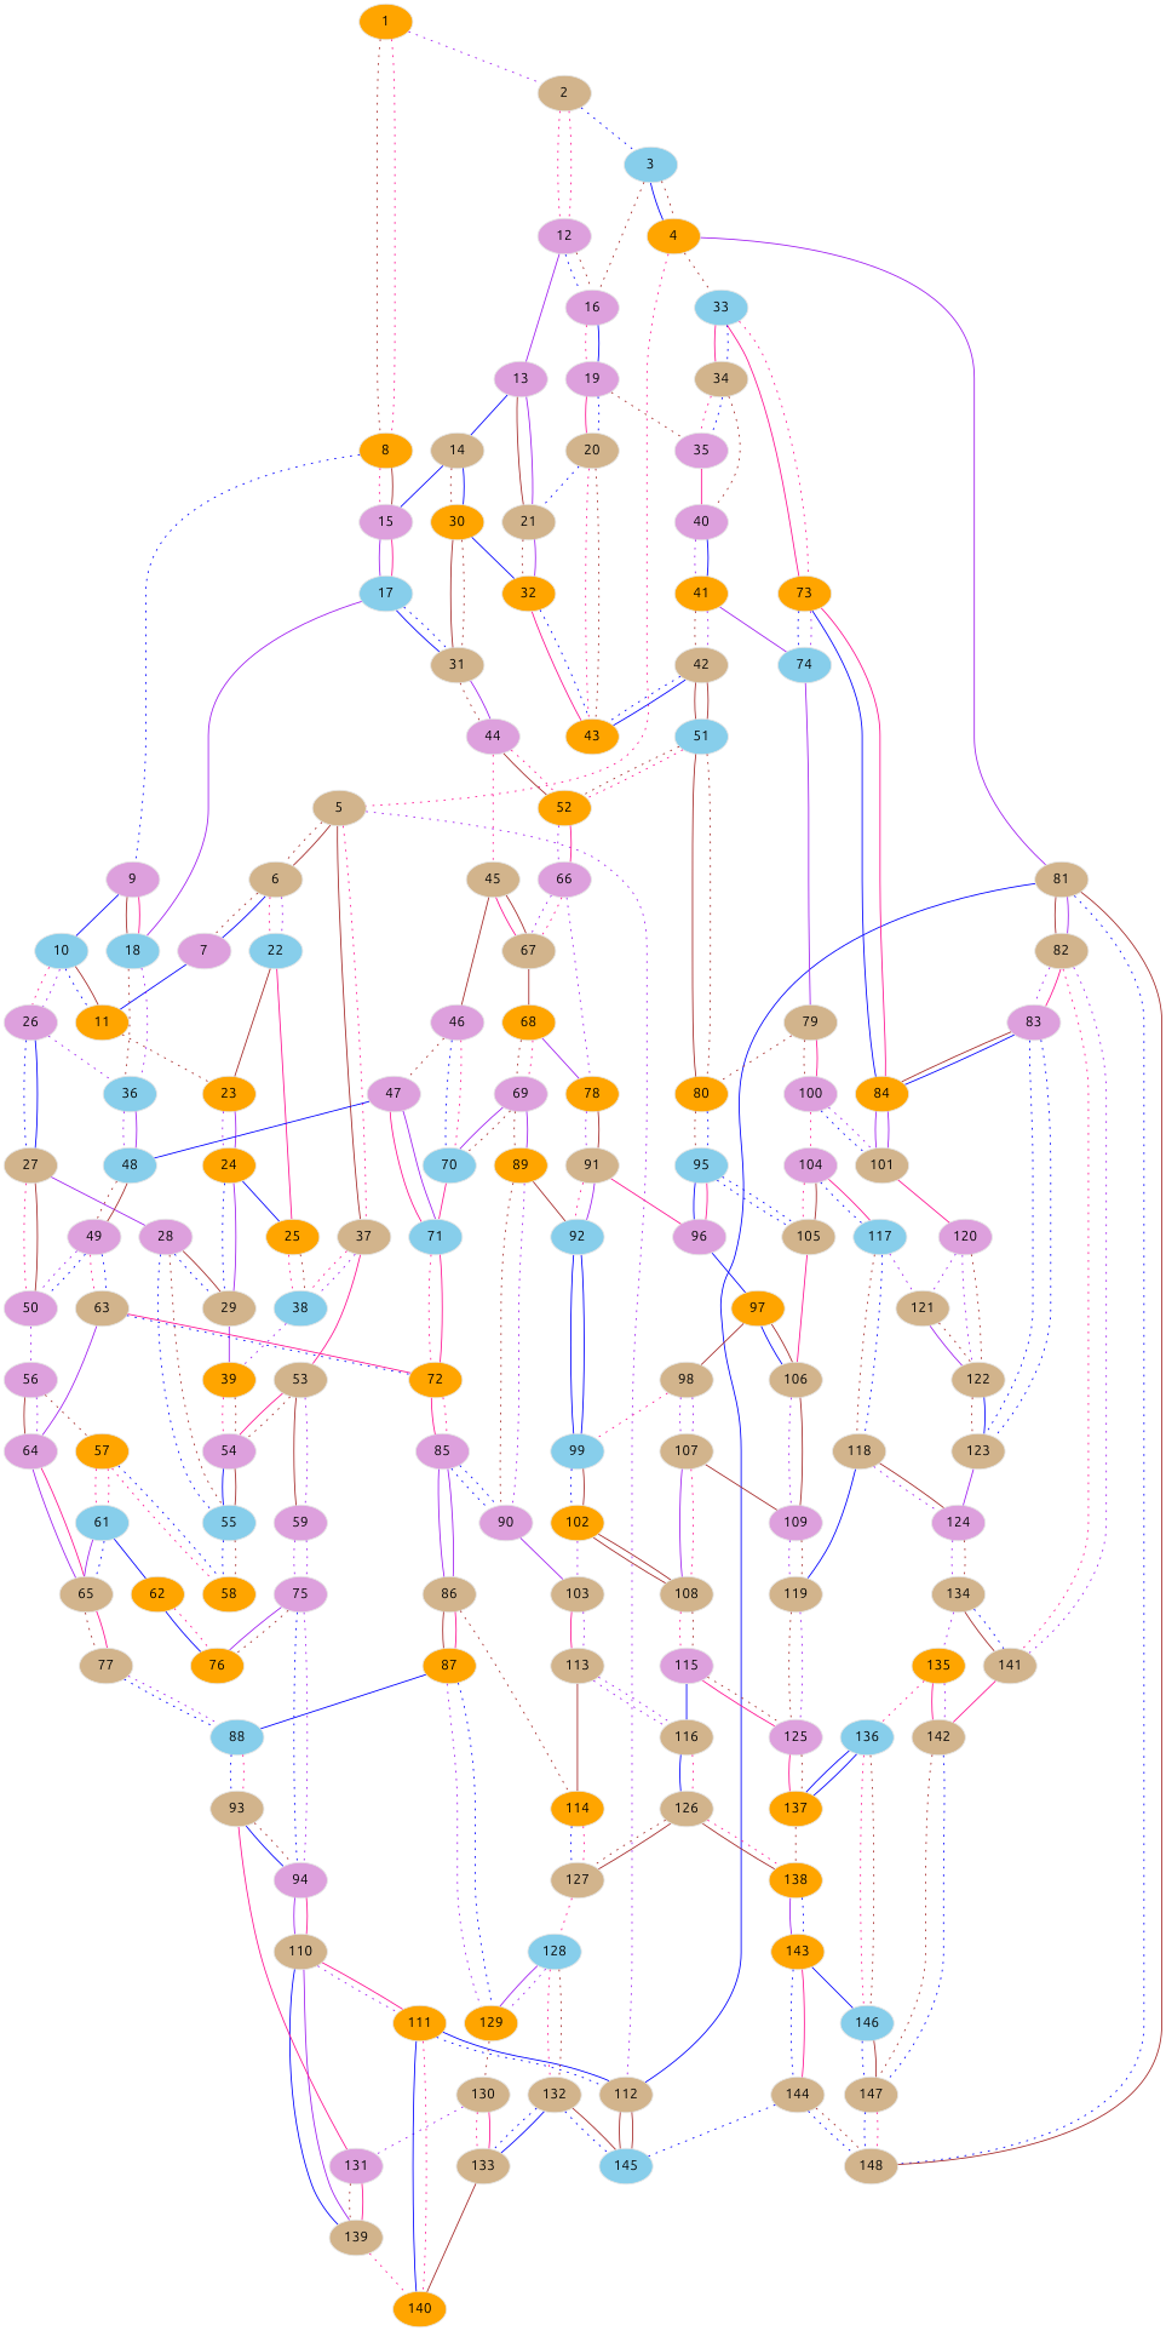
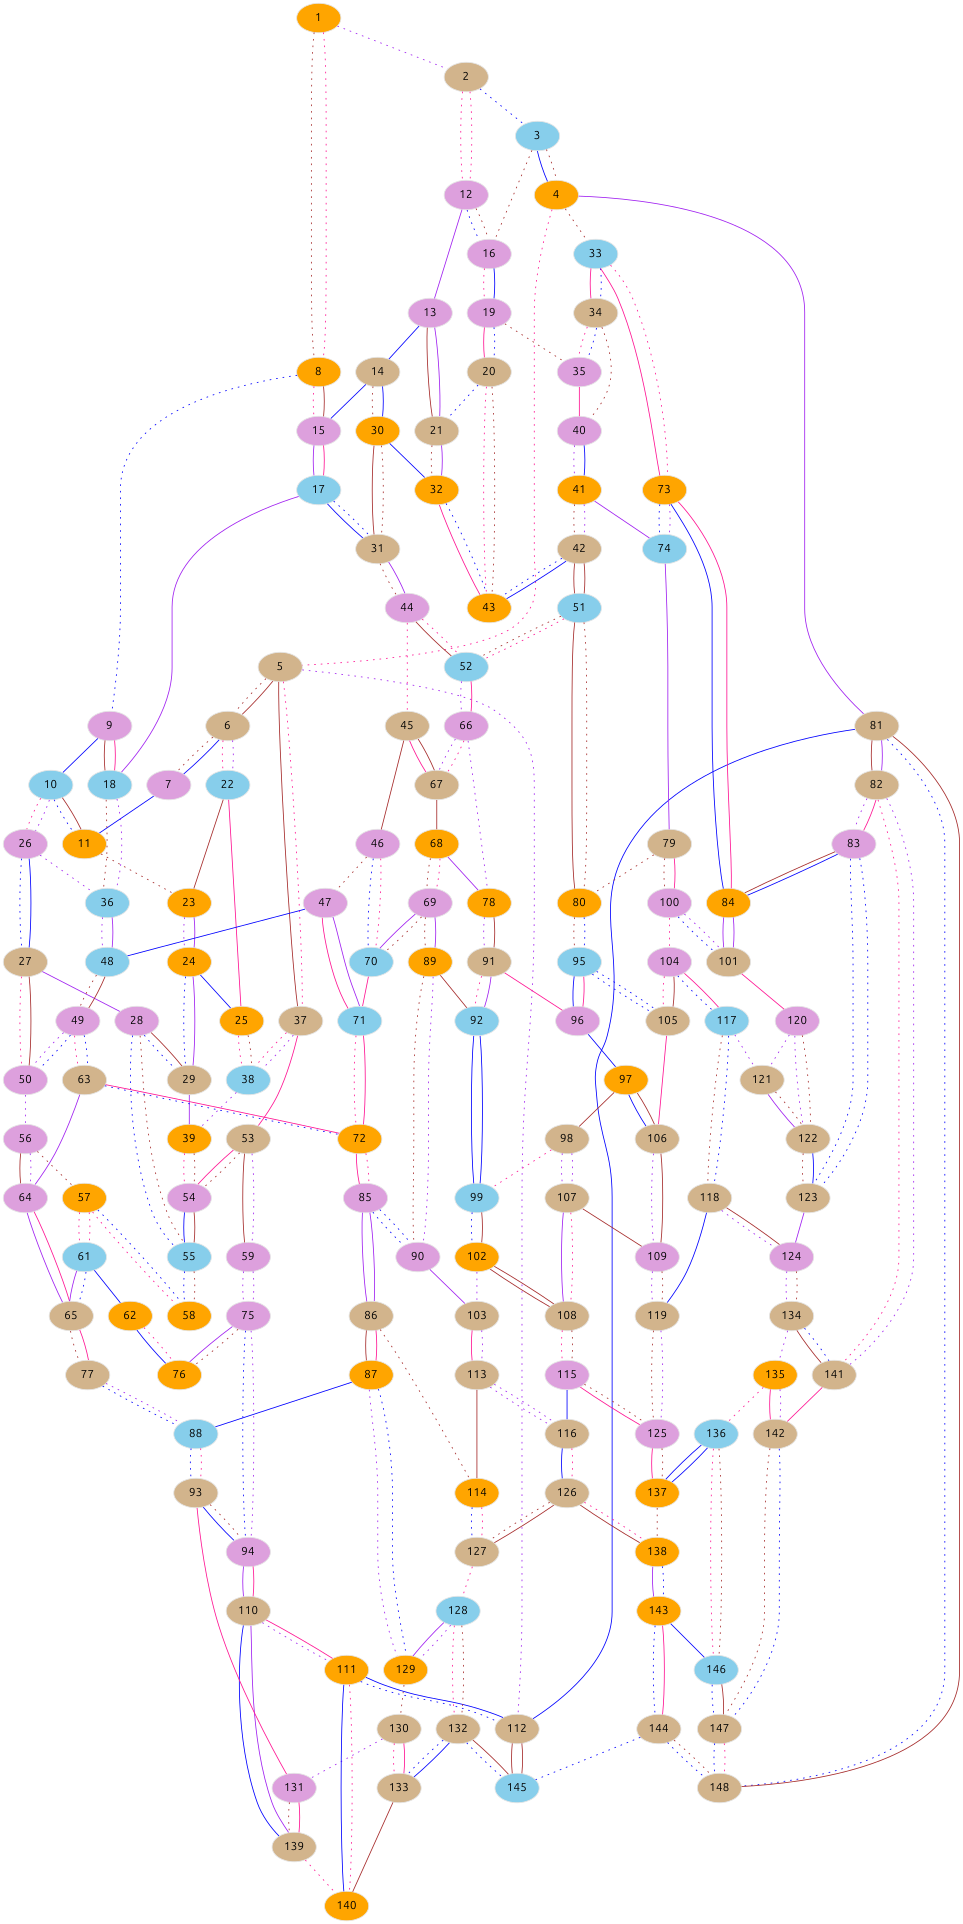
  graph {
    fontname=Ubuntu
    node [color=gray90 fillcolor=tan fontname=Ubuntu style=filled]
    edge [color=brown fontname=Ubuntu style=dotted]
    1 [fillcolor=orange]
    2
    8 [fillcolor=orange]
    3 [fillcolor=skyblue]
    12 [fillcolor=plum]
    9 [fillcolor=plum]
    15 [fillcolor=plum]
    4 [fillcolor=orange]
    16 [fillcolor=plum]
    13 [fillcolor=plum]
    5
    33 [fillcolor=skyblue]
    81
    19 [fillcolor=plum]
    6
    37
    112
    34
    73 [fillcolor=orange]
    82
    148
    7 [fillcolor=plum]
    22 [fillcolor=skyblue]
    38 [fillcolor=skyblue]
    53
    145 [fillcolor=skyblue]
    11 [fillcolor=orange]
    23 [fillcolor=orange]
    25 [fillcolor=orange]
    10 [fillcolor=skyblue]
    18 [fillcolor=skyblue]
    17 [fillcolor=skyblue]
    26 [fillcolor=plum]
    36 [fillcolor=skyblue]
    27
    24 [fillcolor=orange]
    14
    21
    30 [fillcolor=orange]
    32 [fillcolor=orange]
    31
    20
    35 [fillcolor=plum]
    44 [fillcolor=plum]
    48 [fillcolor=skyblue]
    43 [fillcolor=orange]
    40 [fillcolor=plum]
    29
    39 [fillcolor=orange]
    28 [fillcolor=plum]
    50 [fillcolor=plum]
    55 [fillcolor=skyblue]
    56 [fillcolor=plum]
    58 [fillcolor=orange]
    54 [fillcolor=plum]
    45
-   52 [fillcolor=orange]
+   52 [fillcolor=skyblue]
    74 [fillcolor=skyblue]
    84 [fillcolor=orange]
    41 [fillcolor=orange]
    49 [fillcolor=plum]
    59 [fillcolor=plum]
    42
    51 [fillcolor=skyblue]
    79
    80 [fillcolor=orange]
    46 [fillcolor=plum]
    67
    66 [fillcolor=plum]
    47 [fillcolor=plum]
    70 [fillcolor=skyblue]
    68 [fillcolor=orange]
    71 [fillcolor=skyblue]
    72 [fillcolor=orange]
    63
    64 [fillcolor=plum]
    57 [fillcolor=orange]
    95 [fillcolor=skyblue]
    78 [fillcolor=orange]
    75 [fillcolor=plum]
    61 [fillcolor=skyblue]
    65
    62 [fillcolor=orange]
    76 [fillcolor=orange]
    94 [fillcolor=plum]
    77
    85 [fillcolor=plum]
    88 [fillcolor=skyblue]
    91
    69 [fillcolor=plum]
    89 [fillcolor=orange]
    90 [fillcolor=plum]
    92 [fillcolor=skyblue]
    86
    101
    100 [fillcolor=plum]
    110
    93
    96 [fillcolor=plum]
    104 [fillcolor=plum]
    105
    83 [fillcolor=plum]
    141
    123
    142
    124 [fillcolor=plum]
    120 [fillcolor=plum]
    87 [fillcolor=orange]
    114 [fillcolor=orange]
    103
    129 [fillcolor=orange]
    127
    130
    131 [fillcolor=plum]
    99 [fillcolor=skyblue]
    113
    97 [fillcolor=orange]
    102 [fillcolor=orange]
    139
    111 [fillcolor=orange]
    106
    98
    107
    109 [fillcolor=plum]
    108
    117 [fillcolor=skyblue]
    121
    122
    115 [fillcolor=plum]
    116
    118
    119
    125 [fillcolor=plum]
    140 [fillcolor=orange]
    126
    128 [fillcolor=skyblue]
    137 [fillcolor=orange]
    138 [fillcolor=orange]
    134
    135 [fillcolor=orange]
    143 [fillcolor=orange]
    132
    133
    136 [fillcolor=skyblue]
    146 [fillcolor=skyblue]
    147
    144
    1 -- 2 [color=purple]
    1 -- 8
    1 -- 8 [color=deeppink]
    2 -- 3 [color=blue]
    2 -- 12 [color=deeppink]
    2 -- 12 [color=deeppink]
    8 -- 9 [color=blue]
    8 -- 15 [color=deeppink]
    8 -- 15 [style=solid]
    3 -- 4 [color=blue style=solid]
    3 -- 4
    3 -- 16
    12 -- 16 [color=blue]
    12 -- 16
    12 -- 13 [color=purple style=solid]
    9 -- 10 [color=blue style=solid]
    9 -- 18 [style=solid]
    9 -- 18 [color=deeppink style=solid]
    15 -- 17 [color=purple style=solid]
    15 -- 17 [color=deeppink style=solid]
    4 -- 5 [color=deeppink]
    4 -- 33
    4 -- 81 [color=purple style=solid]
    16 -- 19 [color=deeppink]
    16 -- 19 [color=blue style=solid]
    13 -- 14 [color=blue style=solid]
    13 -- 21 [style=solid]
    13 -- 21 [color=purple style=solid]
    5 -- 6
    5 -- 6 [style=solid]
    5 -- 37 [style=solid]
    5 -- 37 [color=deeppink]
    5 -- 112 [color=purple]
    33 -- 34 [color=deeppink style=solid]
    33 -- 34 [color=blue]
    33 -- 73 [color=deeppink style=solid]
    33 -- 73 [color=deeppink]
    81 -- 112 [color=blue style=solid]
    81 -- 82 [style=solid]
    81 -- 82 [color=purple style=solid]
    81 -- 148 [color=blue]
    81 -- 148 [style=solid]
    19 -- 20 [color=deeppink style=solid]
    19 -- 20 [color=blue]
    19 -- 35
    6 -- 7
    6 -- 7 [color=blue style=solid]
    6 -- 22 [color=deeppink]
    6 -- 22 [color=purple]
    37 -- 38 [color=deeppink]
    37 -- 38 [color=purple]
    37 -- 53 [color=deeppink style=solid]
    112 -- 145 [style=solid]
    112 -- 145 [style=solid]
    34 -- 35 [color=deeppink]
    34 -- 35 [color=blue]
    34 -- 40
    73 -- 74 [color=blue]
    73 -- 74 [color=purple]
    73 -- 84 [color=blue style=solid]
    73 -- 84 [color=deeppink style=solid]
    82 -- 83 [color=purple]
    82 -- 83 [color=deeppink style=solid]
    82 -- 141 [color=deeppink]
    82 -- 141 [color=purple]
    7 -- 11 [color=blue style=solid]
    22 -- 23 [style=solid]
    22 -- 25 [color=deeppink style=solid]
    38 -- 39 [color=purple]
    53 -- 54 [color=deeppink style=solid]
    53 -- 54
    53 -- 59 [style=solid]
    53 -- 59 [color=purple]
    11 -- 23
    23 -- 24 [color=purple]
    23 -- 24 [color=purple style=solid]
    25 -- 38 [color=deeppink]
    25 -- 38
    10 -- 11 [color=blue]
    10 -- 11 [style=solid]
    10 -- 26 [color=deeppink]
    10 -- 26 [color=purple]
    18 -- 36
    18 -- 36 [color=purple]
    17 -- 18 [color=purple style=solid]
    17 -- 31 [color=blue style=solid]
    17 -- 31 [color=blue]
    26 -- 36 [color=purple]
    26 -- 27 [color=blue]
    26 -- 27 [color=blue style=solid]
    36 -- 48 [color=purple]
    36 -- 48 [color=purple style=solid]
    27 -- 28 [color=purple style=solid]
    27 -- 50 [color=deeppink]
    27 -- 50 [style=solid]
    24 -- 25 [color=blue style=solid]
    24 -- 29 [color=blue]
    24 -- 29 [color=purple style=solid]
    14 -- 15 [color=blue style=solid]
    14 -- 30
    14 -- 30 [color=blue style=solid]
    21 -- 32
    21 -- 32 [color=purple style=solid]
    30 -- 32 [color=blue style=solid]
    30 -- 31 [style=solid]
    30 -- 31
    32 -- 43 [color=deeppink style=solid]
    32 -- 43 [color=blue]
    31 -- 44
    31 -- 44 [color=purple style=solid]
    20 -- 21 [color=blue]
    20 -- 43 [color=deeppink]
    20 -- 43
    35 -- 40 [color=deeppink style=solid]
    44 -- 45 [color=deeppink]
    44 -- 52 [style=solid]
    44 -- 52 [color=deeppink]
    48 -- 49
    48 -- 49 [style=solid]
    40 -- 41 [color=purple]
    40 -- 41 [color=blue style=solid]
    29 -- 39 [color=purple style=solid]
    39 -- 54 [color=deeppink]
    39 -- 54
    28 -- 29 [color=blue]
    28 -- 29 [style=solid]
    28 -- 55 [color=blue]
    28 -- 55
    50 -- 56 [color=purple]
    55 -- 58 [color=blue]
    55 -- 58
    56 -- 64 [style=solid]
    56 -- 64 [color=purple]
    56 -- 57
    54 -- 55 [color=blue style=solid]
    54 -- 55 [style=solid]
    45 -- 46 [style=solid]
    45 -- 67 [color=deeppink style=solid]
    45 -- 67 [style=solid]
    52 -- 66 [color=purple]
    52 -- 66 [color=deeppink style=solid]
    74 -- 79 [color=purple style=solid]
    84 -- 101 [color=purple style=solid]
    84 -- 101 [color=purple style=solid]
    41 -- 74 [color=purple style=solid]
    41 -- 42
    41 -- 42 [color=purple]
    49 -- 50 [color=purple]
    49 -- 50 [color=blue]
    49 -- 63 [color=deeppink]
    49 -- 63 [color=blue]
    59 -- 75 [color=purple]
    59 -- 75 [color=purple]
    42 -- 43 [color=blue]
    42 -- 43 [color=blue style=solid]
    42 -- 51 [style=solid]
    42 -- 51 [style=solid]
    51 -- 52
    51 -- 52 [color=deeppink]
    51 -- 80 [style=solid]
    51 -- 80
    79 -- 80
    79 -- 100
    79 -- 100 [color=deeppink style=solid]
    80 -- 95
    80 -- 95 [color=blue]
    46 -- 47
    46 -- 70 [color=blue]
    46 -- 70 [color=deeppink]
    67 -- 68 [style=solid]
    66 -- 67 [color=purple]
    66 -- 67 [color=deeppink]
    66 -- 78 [color=purple]
    47 -- 48 [color=blue style=solid]
    47 -- 71 [color=deeppink style=solid]
    47 -- 71 [color=purple style=solid]
    70 -- 71 [color=deeppink style=solid]
    68 -- 78 [color=purple style=solid]
    68 -- 69
    68 -- 69 [color=deeppink]
    71 -- 72 [color=deeppink]
    71 -- 72 [color=deeppink style=solid]
    72 -- 85 [color=deeppink style=solid]
    72 -- 85 [color=deeppink]
    63 -- 72 [color=blue]
    63 -- 72 [color=deeppink style=solid]
    63 -- 64 [color=purple style=solid]
    64 -- 65 [color=purple style=solid]
    64 -- 65 [color=deeppink style=solid]
    57 -- 58 [color=deeppink]
    57 -- 58 [color=blue]
    57 -- 61 [color=deeppink]
    57 -- 61 [color=deeppink]
    95 -- 96 [color=blue style=solid]
    95 -- 96 [color=deeppink style=solid]
    95 -- 105 [color=blue]
    95 -- 105 [color=blue]
    78 -- 91 [color=purple]
    78 -- 91 [style=solid]
    75 -- 76 [color=purple style=solid]
    75 -- 76
    75 -- 94 [color=blue]
    75 -- 94 [color=purple]
    61 -- 65 [color=purple style=solid]
    61 -- 65 [color=blue]
    61 -- 62 [color=blue style=solid]
    65 -- 77
    65 -- 77 [color=deeppink style=solid]
    62 -- 76 [color=blue style=solid]
    62 -- 76 [color=deeppink]
    94 -- 110 [color=purple style=solid]
    94 -- 110 [color=deeppink style=solid]
    77 -- 88 [color=blue]
    77 -- 88 [color=purple]
    85 -- 90 [color=blue]
    85 -- 90 [color=blue]
    85 -- 86 [color=purple style=solid]
    85 -- 86 [color=purple style=solid]
    88 -- 93 [color=blue]
    88 -- 93 [color=deeppink]
    91 -- 92 [color=deeppink]
    91 -- 92 [color=purple style=solid]
    91 -- 96 [color=deeppink style=solid]
    69 -- 70 [color=purple style=solid]
    69 -- 70
    69 -- 89
    69 -- 89 [color=purple style=solid]
    89 -- 90
    89 -- 90 [color=purple]
    89 -- 92 [style=solid]
    90 -- 103 [color=purple style=solid]
    92 -- 99 [color=blue style=solid]
    92 -- 99 [color=blue style=solid]
    86 -- 87 [style=solid]
    86 -- 87 [color=deeppink style=solid]
    86 -- 114
    101 -- 120 [color=deeppink style=solid]
    100 -- 101 [color=blue]
    100 -- 101 [color=purple]
    100 -- 104 [color=deeppink]
    110 -- 139 [color=blue style=solid]
    110 -- 139 [color=purple style=solid]
    110 -- 111 [color=purple]
    110 -- 111 [color=deeppink style=solid]
    93 -- 94 [color=blue style=solid]
    93 -- 94
    93 -- 131 [color=deeppink style=solid]
    96 -- 97 [color=blue style=solid]
    104 -- 105 [color=deeppink]
    104 -- 105 [style=solid]
    104 -- 117 [color=blue]
    104 -- 117 [color=deeppink style=solid]
    105 -- 106 [color=deeppink style=solid]
    83 -- 84 [style=solid]
    83 -- 84 [color=blue style=solid]
    83 -- 123 [color=blue]
    83 -- 123 [color=blue]
    141 -- 142 [color=deeppink style=solid]
    123 -- 124 [color=purple style=solid]
    142 -- 147
    142 -- 147 [color=blue]
    124 -- 134 [color=purple]
    124 -- 134
    120 -- 121 [color=purple]
    120 -- 122 [color=purple]
    120 -- 122
    87 -- 88 [color=blue style=solid]
    87 -- 129 [color=purple]
    87 -- 129 [color=blue]
    114 -- 127 [color=blue]
    114 -- 127 [color=deeppink]
    103 -- 113 [color=deeppink style=solid]
    103 -- 113 [color=purple]
    129 -- 130
    127 -- 128 [color=deeppink]
    130 -- 131 [color=purple]
    130 -- 133 [color=deeppink]
    130 -- 133 [color=deeppink style=solid]
    131 -- 139
    131 -- 139 [color=deeppink style=solid]
    99 -- 102 [color=blue]
    99 -- 102 [style=solid]
    113 -- 114 [style=solid]
    113 -- 116 [color=purple]
    113 -- 116 [color=purple]
    97 -- 106 [color=blue style=solid]
    97 -- 106 [style=solid]
    97 -- 98 [style=solid]
    102 -- 103 [color=purple]
    102 -- 108 [style=solid]
    102 -- 108 [style=solid]
    139 -- 140 [color=deeppink]
    111 -- 112 [color=blue]
    111 -- 112 [color=blue style=solid]
    111 -- 140 [color=blue style=solid]
    111 -- 140 [color=deeppink]
    106 -- 109 [color=purple]
    106 -- 109 [style=solid]
    98 -- 99 [color=deeppink]
    98 -- 107 [color=purple]
    98 -- 107 [color=purple]
    107 -- 109 [style=solid]
    107 -- 108 [color=purple style=solid]
    107 -- 108 [color=deeppink]
    109 -- 119 [color=purple]
    109 -- 119
    108 -- 115 [color=deeppink]
    108 -- 115
    117 -- 121 [color=purple]
    117 -- 118
    117 -- 118 [color=blue]
    121 -- 122 [color=purple style=solid]
    121 -- 122
    122 -- 123
    122 -- 123 [color=blue style=solid]
    115 -- 116 [color=blue style=solid]
    115 -- 125 [color=deeppink style=solid]
    115 -- 125
    116 -- 126 [color=blue style=solid]
    116 -- 126 [color=deeppink]
    118 -- 124 [color=purple]
    118 -- 124 [style=solid]
    118 -- 119 [color=blue style=solid]
    119 -- 125
    119 -- 125 [color=purple]
    125 -- 137 [color=deeppink style=solid]
    125 -- 137
    126 -- 127
    126 -- 127 [style=solid]
    126 -- 138 [style=solid]
    126 -- 138 [color=deeppink]
    128 -- 129 [color=purple style=solid]
    128 -- 129 [color=purple]
    128 -- 132 [color=deeppink]
    128 -- 132
    137 -- 138
    138 -- 143 [color=purple style=solid]
    138 -- 143 [color=blue]
    134 -- 141 [style=solid]
    134 -- 141 [color=blue]
    134 -- 135 [color=purple]
    135 -- 142 [color=deeppink style=solid]
    135 -- 142 [color=purple]
    135 -- 136 [color=deeppink]
    143 -- 146 [color=blue style=solid]
    143 -- 144 [color=blue]
    143 -- 144 [color=deeppink style=solid]
    132 -- 145 [color=blue]
    132 -- 145 [style=solid]
    132 -- 133 [color=blue]
    132 -- 133 [color=blue style=solid]
    133 -- 140 [style=solid]
    136 -- 137 [color=blue style=solid]
    136 -- 137 [color=blue style=solid]
    136 -- 146 [color=deeppink]
    136 -- 146
    146 -- 147 [color=blue]
    146 -- 147 [style=solid]
    147 -- 148 [color=blue]
    147 -- 148 [color=deeppink]
    144 -- 148 [color=blue]
    144 -- 148
    144 -- 145 [color=blue]
  }
